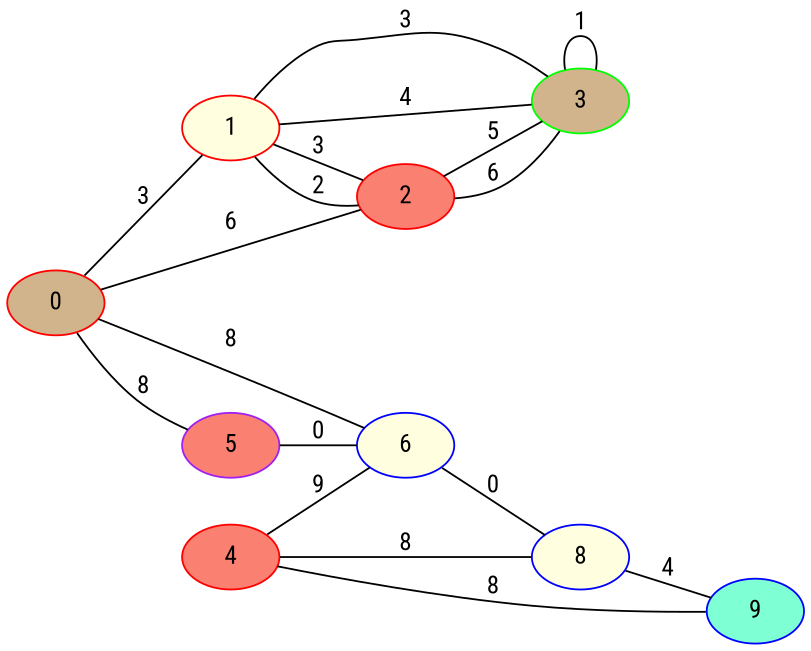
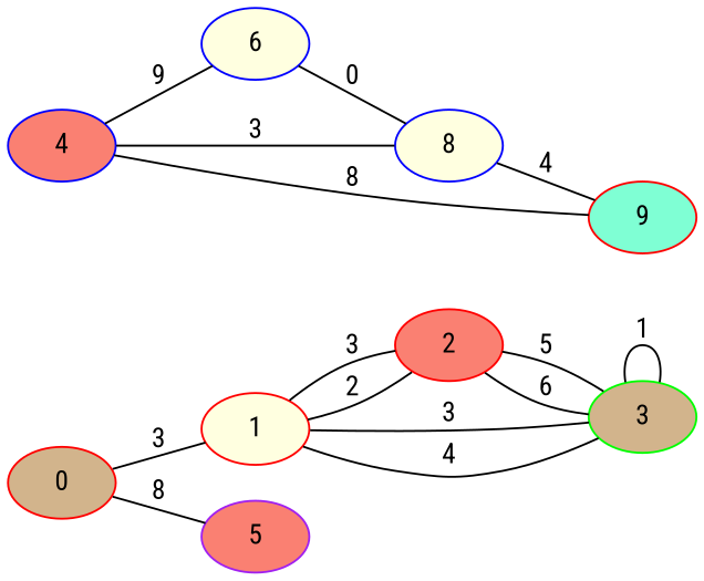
  graph {
    fontname="Roboto Condensed"
    rankdir=LR
    node [color=red fillcolor=lightyellow fontname="Roboto Condensed" style=filled weight=1]
    edge [fontname="Roboto Condensed"]
    0 [fillcolor=tan]
    1
    2 [fillcolor=salmon]
    5 [color=purple fillcolor=salmon weight=4]
    6 [color=blue weight=3]
    3 [color=green fillcolor=tan weight=2]
    8 [color=blue weight=3]
-   4 [fillcolor=salmon]
-   9 [color=blue fillcolor=aquamarine weight=3]
+   4 [color=blue fillcolor=salmon]
+   9 [fillcolor=aquamarine weight=3]
    0 -- 1 [label=3]
-   0 -- 2 [label=6]
    0 -- 5 [label=8]
-   0 -- 6 [label=8]
    1 -- 2 [label=3]
    1 -- 2 [label=2]
    1 -- 3 [label=3]
    1 -- 3 [label=4]
    2 -- 3 [label=5]
    2 -- 3 [label=6]
-   5 -- 6 [label=0]
    6 -- 8 [label=0]
    3 -- 3 [label=1]
    8 -- 9 [label=4]
    4 -- 6 [label=9]
-   4 -- 8 [label=8]
+   4 -- 8 [label=3]
    4 -- 9 [label=8]
  }
